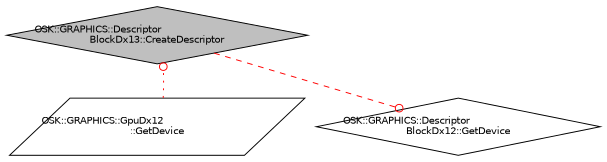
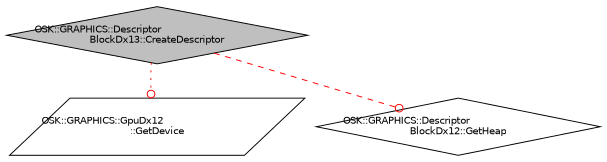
  digraph {
    rankdir=TB
    node [color=black fillcolor=white fontname=Helvetica fontsize=10 shape=diamond style=filled]
    edge [arrowhead=odot color=red fontname=Helvetica fontsize=10 labelfontname=Helvetica labelfontsize=10]
    n1 [fillcolor=grey75 fontcolor=black height=0.2 label="OSK::GRAPHICS::Descriptor\lBlockDx13::CreateDescriptor" width=0.4]
    n2 [height=0.2 label="OSK::GRAPHICS::GpuDx12\l::GetDevice" shape=parallelogram width=0.4]
-   n3 [height=0.2 label="OSK::GRAPHICS::Descriptor\lBlockDx12::GetDevice" width=0.4]
-   n2 -> n1 [style=dotted]
+   n3 [height=0.2 label="OSK::GRAPHICS::Descriptor\lBlockDx12::GetHeap" width=0.4]
+   n1 -> n2 [style=dotted]
    n1 -> n3 [style=dashed]
  }
